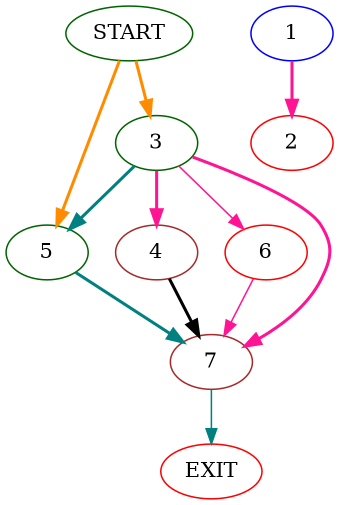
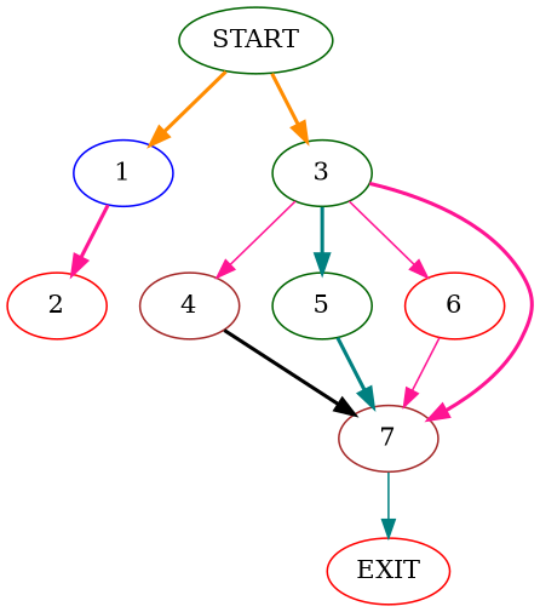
  digraph {
    node [color=darkgreen]
    edge [color=deeppink style=bold]
    n1 [label=START]
    1 [color=blue]
    3
    2 [color=red]
    n5 [color=red label=EXIT]
    4 [color=brown]
    5
    6 [color=red]
    7 [color=brown]
-   n1 -> 5 [color=darkorange]
+   n1 -> 1 [color=darkorange]
    n1 -> 3 [color=darkorange]
    1 -> 2
-   3 -> 4
+   3 -> 4 [style=solid]
    3 -> 5 [color=teal]
    3 -> 6 [style=solid]
    3 -> 7
    4 -> 7 [color=black]
    5 -> 7 [color=teal]
    6 -> 7 [style=solid]
    7 -> n5 [color=teal style=solid]
  }
